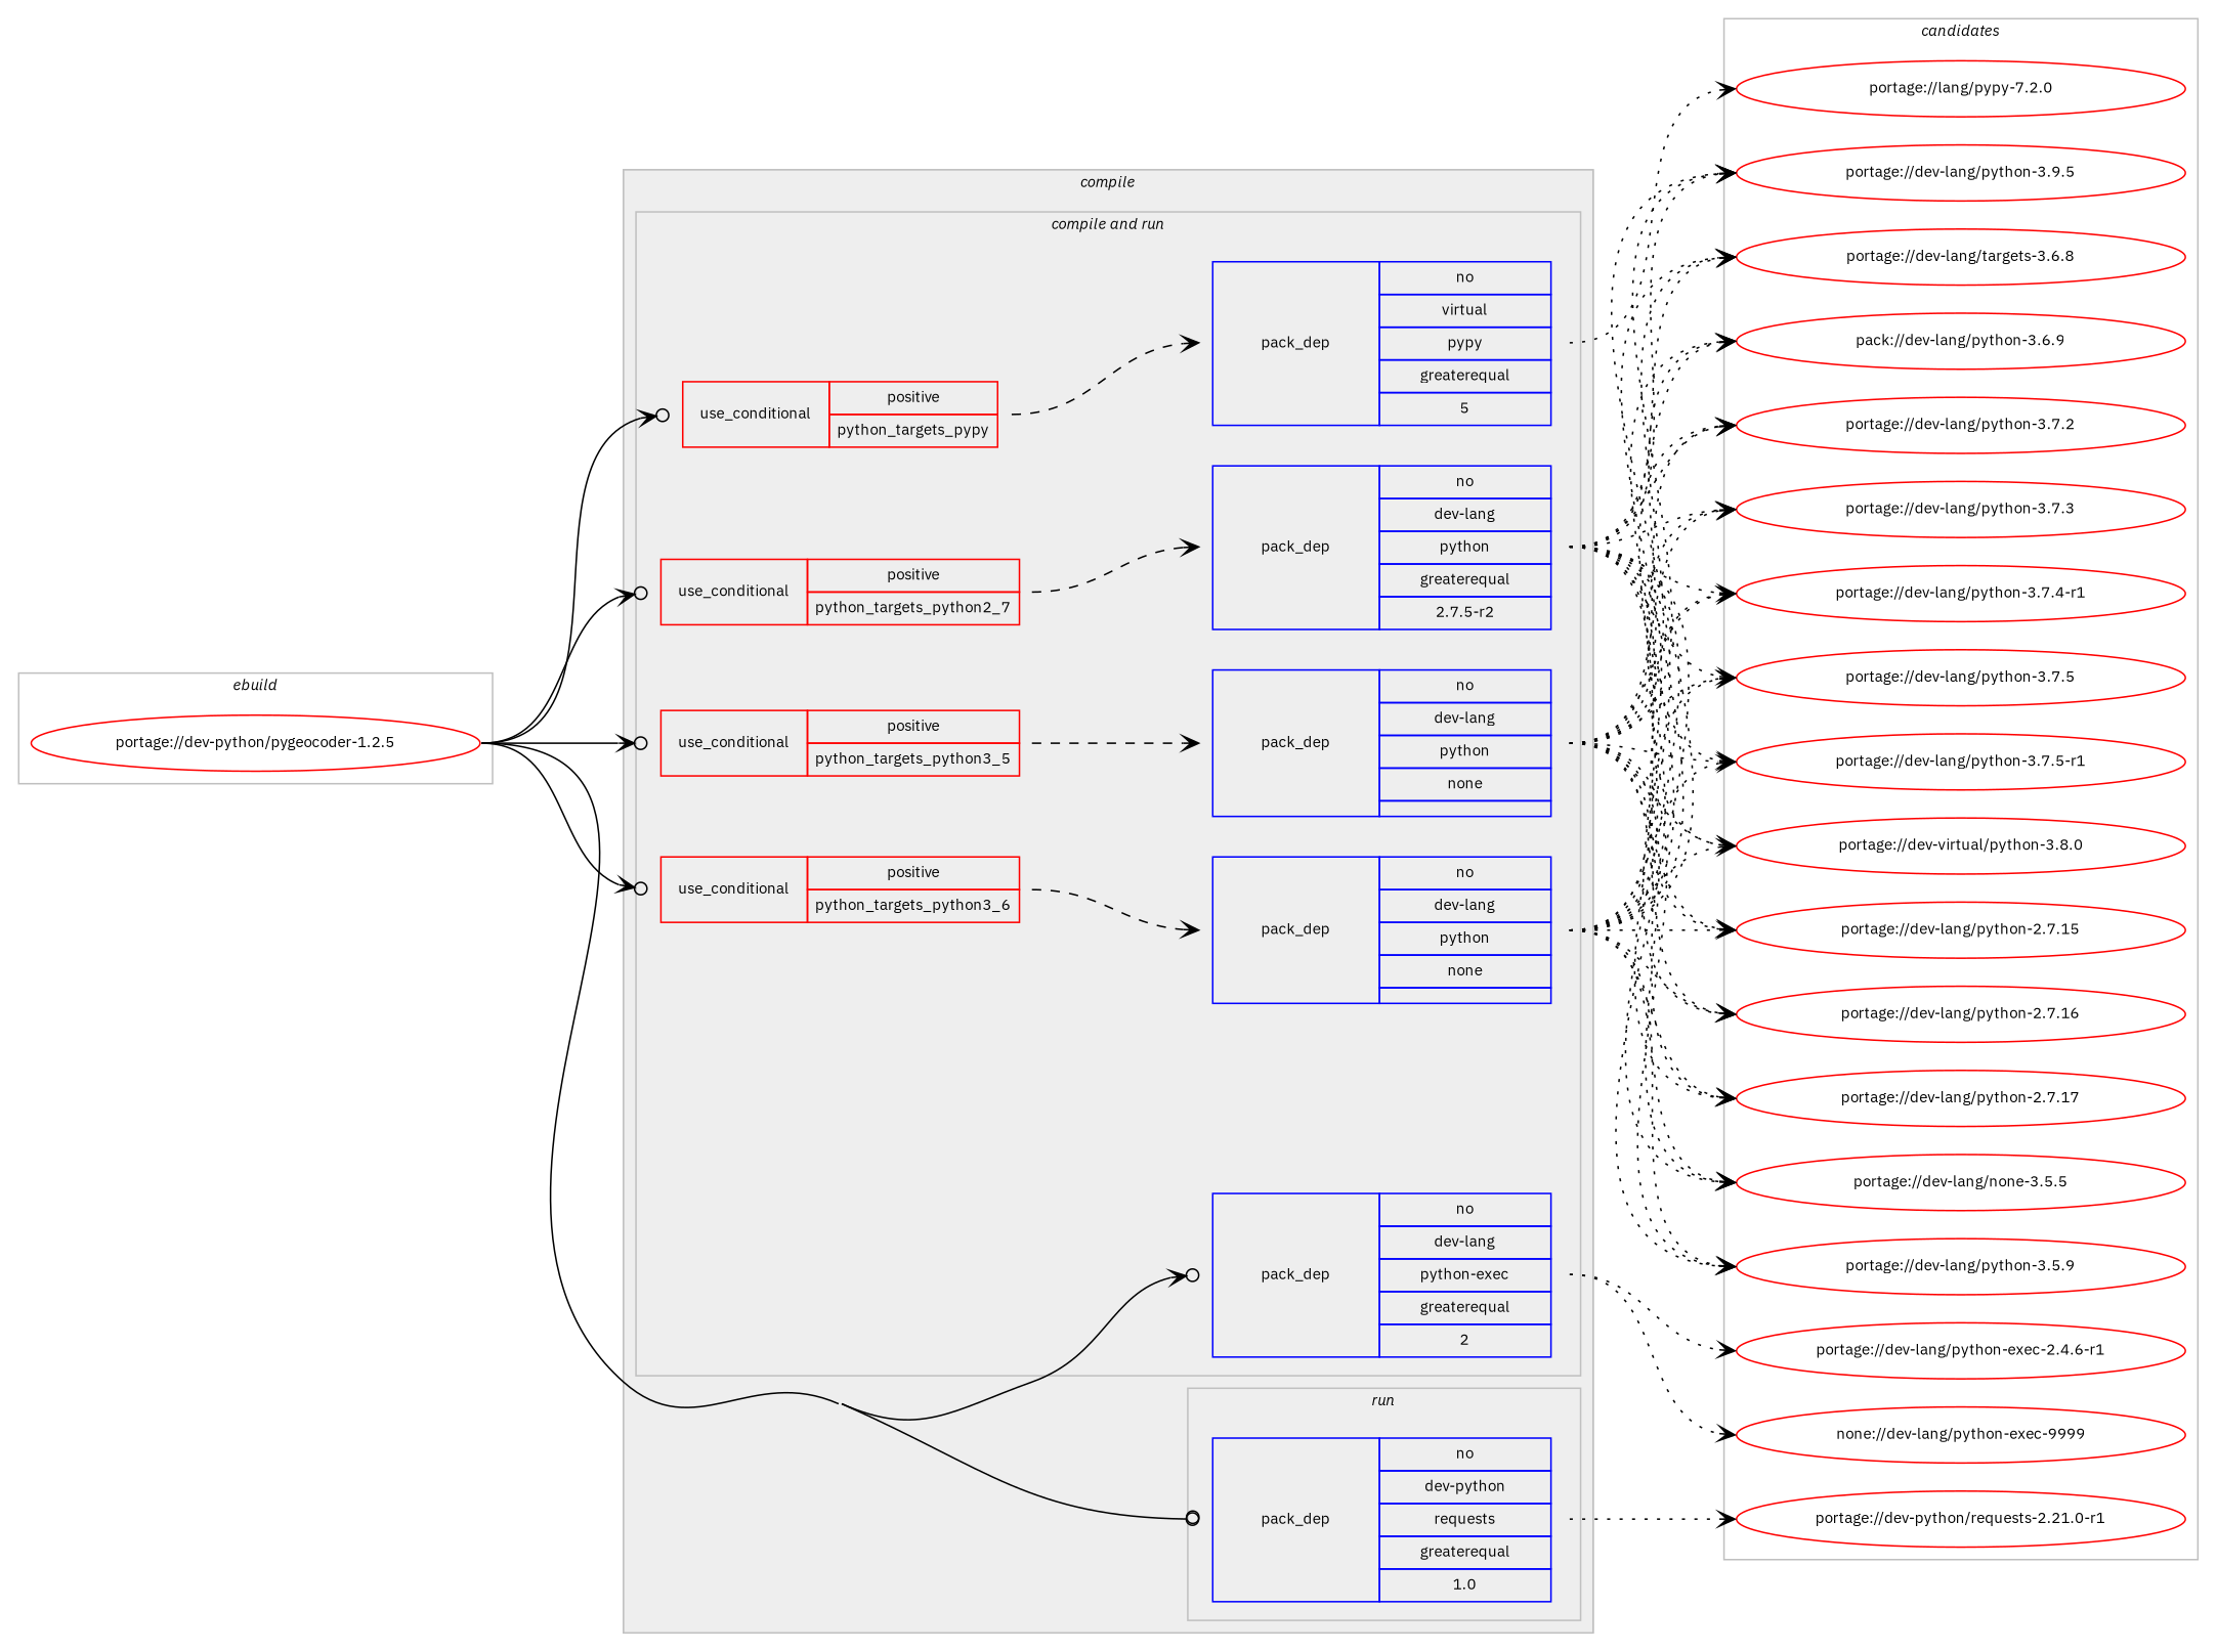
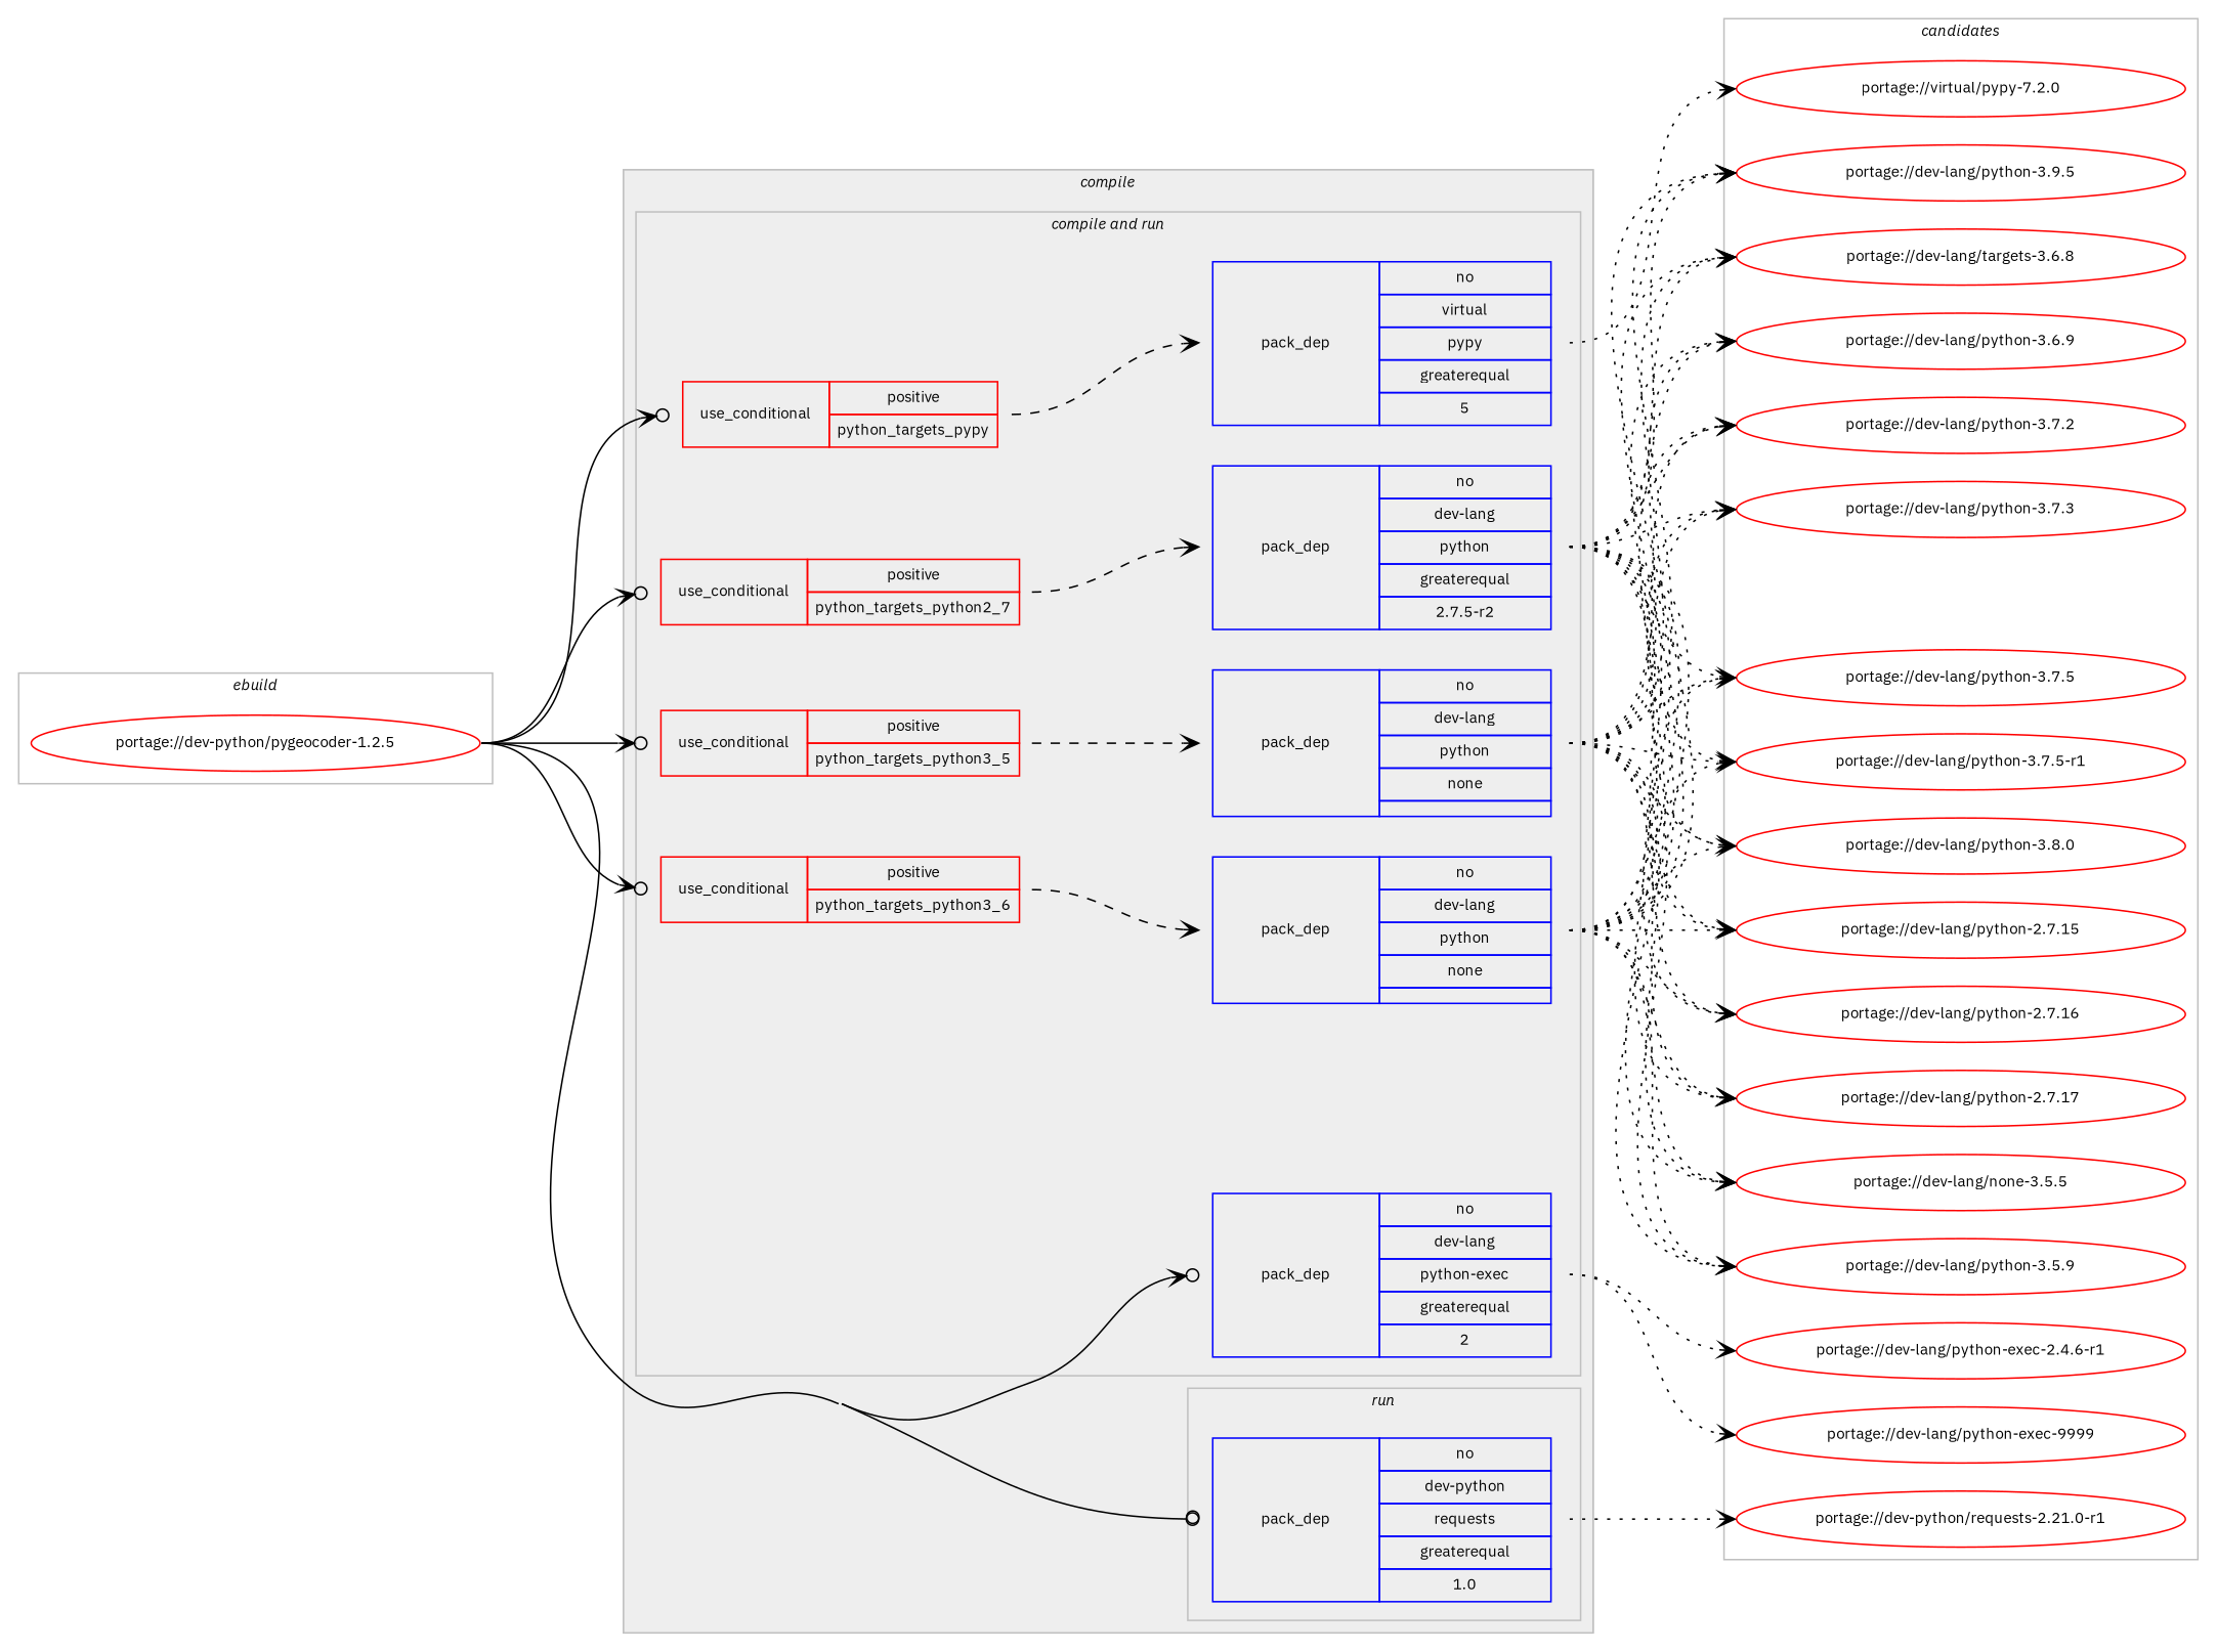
  digraph {
    compound=true
    concentrate=true
    fontname="IBM Plex Sans"
    fontsize=10
    newrank=true
    rankdir=LR
    ranksep=1.5
    node [color=red fontname="IBM Plex Sans" fontsize=10]
    edge [arrowhead=vee fontname="IBM Plex Sans" headport=w style=dotted tailport=e weight=100]
    n1 [label="portage://dev-python/pygeocoder-1.2.5" width=4]
    n2 [color=blue label=<<TABLE BORDER="0" CELLBORDER="1" CELLSPACING="0" CELLPADDING="4" WIDTH="220"><TR><TD ROWSPAN="6" CELLPADDING="30">pack_dep</TD></TR><TR><TD WIDTH="110">no</TD></TR><TR><TD>virtual</TD></TR><TR><TD>pypy</TD></TR><TR><TD>greaterequal</TD></TR><TR><TD>5</TD></TR></TABLE>> shape=none]
    n3 [label=<<TABLE BORDER="0" CELLBORDER="1" CELLSPACING="0" CELLPADDING="4"><TR><TD ROWSPAN="3" CELLPADDING="10">use_conditional</TD></TR><TR><TD>positive</TD></TR><TR><TD>python_targets_pypy</TD></TR></TABLE>> shape=none]
    n4 [color=blue label=<<TABLE BORDER="0" CELLBORDER="1" CELLSPACING="0" CELLPADDING="4" WIDTH="220"><TR><TD ROWSPAN="6" CELLPADDING="30">pack_dep</TD></TR><TR><TD WIDTH="110">no</TD></TR><TR><TD>dev-lang</TD></TR><TR><TD>python</TD></TR><TR><TD>greaterequal</TD></TR><TR><TD>2.7.5-r2</TD></TR></TABLE>> shape=none]
    n5 [label=<<TABLE BORDER="0" CELLBORDER="1" CELLSPACING="0" CELLPADDING="4"><TR><TD ROWSPAN="3" CELLPADDING="10">use_conditional</TD></TR><TR><TD>positive</TD></TR><TR><TD>python_targets_python2_7</TD></TR></TABLE>> shape=none]
    n6 [color=blue label=<<TABLE BORDER="0" CELLBORDER="1" CELLSPACING="0" CELLPADDING="4" WIDTH="220"><TR><TD ROWSPAN="6" CELLPADDING="30">pack_dep</TD></TR><TR><TD WIDTH="110">no</TD></TR><TR><TD>dev-lang</TD></TR><TR><TD>python</TD></TR><TR><TD>none</TD></TR><TR><TD></TD></TR></TABLE>> shape=none]
    n7 [label=<<TABLE BORDER="0" CELLBORDER="1" CELLSPACING="0" CELLPADDING="4"><TR><TD ROWSPAN="3" CELLPADDING="10">use_conditional</TD></TR><TR><TD>positive</TD></TR><TR><TD>python_targets_python3_5</TD></TR></TABLE>> shape=none]
    n8 [color=blue label=<<TABLE BORDER="0" CELLBORDER="1" CELLSPACING="0" CELLPADDING="4" WIDTH="220"><TR><TD ROWSPAN="6" CELLPADDING="30">pack_dep</TD></TR><TR><TD WIDTH="110">no</TD></TR><TR><TD>dev-lang</TD></TR><TR><TD>python</TD></TR><TR><TD>none</TD></TR><TR><TD></TD></TR></TABLE>> shape=none]
    n9 [label=<<TABLE BORDER="0" CELLBORDER="1" CELLSPACING="0" CELLPADDING="4"><TR><TD ROWSPAN="3" CELLPADDING="10">use_conditional</TD></TR><TR><TD>positive</TD></TR><TR><TD>python_targets_python3_6</TD></TR></TABLE>> shape=none]
    n10 [color=blue label=<<TABLE BORDER="0" CELLBORDER="1" CELLSPACING="0" CELLPADDING="4" WIDTH="220"><TR><TD ROWSPAN="6" CELLPADDING="30">pack_dep</TD></TR><TR><TD WIDTH="110">no</TD></TR><TR><TD>dev-lang</TD></TR><TR><TD>python-exec</TD></TR><TR><TD>greaterequal</TD></TR><TR><TD>2</TD></TR></TABLE>> shape=none]
    n11 [color=blue label=<<TABLE BORDER="0" CELLBORDER="1" CELLSPACING="0" CELLPADDING="4" WIDTH="220"><TR><TD ROWSPAN="6" CELLPADDING="30">pack_dep</TD></TR><TR><TD WIDTH="110">no</TD></TR><TR><TD>dev-python</TD></TR><TR><TD>requests</TD></TR><TR><TD>greaterequal</TD></TR><TR><TD>1.0</TD></TR></TABLE>> shape=none]
-   n12 [label="portage://lang/pypy-7.2.0" width=4]
+   n12 [label="portage://virtual/pypy-7.2.0" width=4]
    n13 [label="portage://dev-lang/python-2.7.15" width=4]
    n14 [label="portage://dev-lang/python-2.7.16" width=4]
    n15 [label="portage://dev-lang/python-2.7.17" width=4]
    n16 [label="portage://dev-lang/none-3.5.5" width=4]
    n17 [label="portage://dev-lang/python-3.5.9" width=4]
    n18 [label="portage://dev-lang/python-3.9.5" width=4]
    n19 [label="portage://dev-lang/targets-3.6.8" width=4]
-   n20 [label="pack://dev-lang/python-3.6.9" width=4]
+   n20 [label="portage://dev-lang/python-3.6.9" width=4]
    n21 [label="portage://dev-lang/python-3.7.2" width=4]
    n22 [label="portage://dev-lang/python-3.7.3" width=4]
-   n23 [label="portage://dev-lang/python-3.7.4-r1" width=4]
    n24 [label="portage://dev-lang/python-3.7.5" width=4]
    n25 [label="portage://dev-lang/python-3.7.5-r1" width=4]
-   n26 [label="portage://dev-virtual/python-3.8.0" width=4]
+   n26 [label="portage://dev-lang/python-3.8.0" width=4]
    n27 [label="portage://dev-lang/python-exec-2.4.6-r1" width=4]
-   n28 [label="none://dev-lang/python-exec-9999" width=4]
+   n28 [label="portage://dev-lang/python-exec-9999" width=4]
    n29 [label="portage://dev-python/requests-2.21.0-r1" width=4]
    subgraph cluster_1 {
      color=gray
      label=<<i>ebuild</i>>
      rank=same
      n1
    }
    subgraph cluster_2 {
      color=gray
      label=<<i>dependencies</i>>
      subgraph cluster_3 {
        color=gray
        fillcolor="#eeeeee"
        label=<<i>compile</i>>
        style=filled
      }
      subgraph cluster_4 {
        color=gray
        fillcolor="#eeeeee"
        label=<<i>compile and run</i>>
        style=filled
        subgraph sub_5 {
          color=gray
          fillcolor="#eeeeee"
          label=<<i>compile and run</i>>
          style=filled
          n3
          subgraph sub_6 {
            color=gray
            fillcolor="#eeeeee"
            label=<<i>compile and run</i>>
            style=filled
            n2
          }
        }
        subgraph sub_7 {
          color=gray
          fillcolor="#eeeeee"
          label=<<i>compile and run</i>>
          style=filled
          n5
          subgraph sub_8 {
            color=gray
            fillcolor="#eeeeee"
            label=<<i>compile and run</i>>
            style=filled
            n4
          }
        }
        subgraph sub_9 {
          color=gray
          fillcolor="#eeeeee"
          label=<<i>compile and run</i>>
          style=filled
          n7
          subgraph sub_10 {
            color=gray
            fillcolor="#eeeeee"
            label=<<i>compile and run</i>>
            style=filled
            n6
          }
        }
        subgraph sub_11 {
          color=gray
          fillcolor="#eeeeee"
          label=<<i>compile and run</i>>
          style=filled
          n9
          subgraph sub_12 {
            color=gray
            fillcolor="#eeeeee"
            label=<<i>compile and run</i>>
            style=filled
            n8
          }
        }
        subgraph sub_13 {
          color=gray
          fillcolor="#eeeeee"
          label=<<i>compile and run</i>>
          style=filled
          n10
        }
      }
      subgraph cluster_14 {
        color=gray
        fillcolor="#eeeeee"
        label=<<i>run</i>>
        style=filled
        subgraph sub_15 {
          color=gray
          fillcolor="#eeeeee"
          label=<<i>run</i>>
          style=filled
          n11
        }
      }
    }
    subgraph cluster_16 {
      color=gray
      label=<<i>candidates</i>>
      rank=same
      subgraph sub_17 {
        color=black
        label=<<i>candidates</i>>
        nodesep=1
        rank=same
        n12
      }
      subgraph sub_18 {
        color=black
        label=<<i>candidates</i>>
        nodesep=1
        rank=same
        n13
        n14
        n15
        n16
        n17
        n18
        n19
        n20
        n21
        n22
-       n23
        n24
        n25
        n26
      }
      subgraph sub_19 {
        color=black
        label=<<i>candidates</i>>
        nodesep=1
        rank=same
        n13
        n14
        n15
        n16
        n17
        n18
        n19
        n20
        n21
        n22
-       n23
        n24
        n25
        n26
      }
      subgraph sub_20 {
        color=black
        label=<<i>candidates</i>>
        nodesep=1
        rank=same
        n13
        n14
        n15
        n16
        n17
        n18
        n19
        n20
        n21
        n22
-       n23
        n24
        n25
        n26
      }
      subgraph sub_21 {
        color=black
        label=<<i>candidates</i>>
        nodesep=1
        rank=same
        n27
        n28
      }
      subgraph sub_22 {
        color=black
        label=<<i>candidates</i>>
        nodesep=1
        rank=same
        n29
      }
    }
    n1 -> n3 [arrowhead=odotvee style=solid weight=20]
    n1 -> n5 [arrowhead=odotvee style=solid weight=20]
    n1 -> n7 [arrowhead=odotvee style=solid weight=20]
    n1 -> n9 [arrowhead=odotvee style=solid weight=20]
    n1 -> n10 [arrowhead=odotvee style=solid weight=20]
    n1 -> n11 [arrowhead=odot style=solid weight=20]
    n2 -> n12
    n3 -> n2 [style=dashed weight=20]
    n4 -> n13
    n4 -> n14
    n4 -> n15
    n4 -> n16
    n4 -> n17
    n4 -> n18
    n4 -> n19
    n4 -> n20
    n4 -> n21
    n4 -> n22
-   n4 -> n23
    n4 -> n24
    n4 -> n25
    n4 -> n26
    n5 -> n4 [style=dashed weight=20]
    n6 -> n13
    n6 -> n14
    n6 -> n15
    n6 -> n16
    n6 -> n17
    n6 -> n18
    n6 -> n19
    n6 -> n20
    n6 -> n21
    n6 -> n22
-   n6 -> n23
    n6 -> n24
    n6 -> n25
    n6 -> n26
    n7 -> n6 [style=dashed weight=20]
    n8 -> n13
    n8 -> n14
    n8 -> n15
    n8 -> n16
    n8 -> n17
    n8 -> n18
    n8 -> n19
    n8 -> n20
    n8 -> n21
    n8 -> n22
-   n8 -> n23
    n8 -> n24
    n8 -> n25
    n8 -> n26
    n9 -> n8 [style=dashed weight=20]
    n10 -> n27
    n10 -> n28
    n11 -> n29
  }
